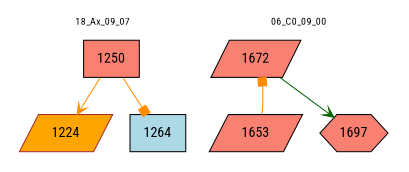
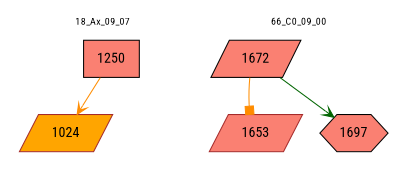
  digraph {
    fontname="Roboto Condensed"
    node [color=black fillcolor=salmon fontname="Roboto Condensed" shape=parallelogram style=filled]
    edge [arrowhead=vee color=darkorange fontname="Roboto Condensed"]
    n1 [label=1250 shape=box]
-   n2 [color=brown fillcolor=orange label=1224]
-   n3 [fillcolor=lightblue label=1264 shape=box]
+   n2 [color=brown fillcolor=orange label=1024]
    n4 [label=1672]
-   n5 [label=1653]
+   n5 [color=brown label=1653]
    n6 [label=1697 shape=hexagon]
    subgraph cluster_1 {
      color=white
      fontsize=10
      label="18_Ax_09_07"
      n1
      n2
-     n3
    }
    subgraph cluster_2 {
      color=white
      fontsize=10
-     label="06_C0_09_00"
+     label="66_C0_09_00"
      n4
      n5
      n6
    }
    n1 -> n2
-   n1 -> n3 [arrowhead=box]
-   n5 -> n4 [arrowhead=box]
+   n4 -> n5 [arrowhead=box]
    n4 -> n6 [color=darkgreen]
  }
